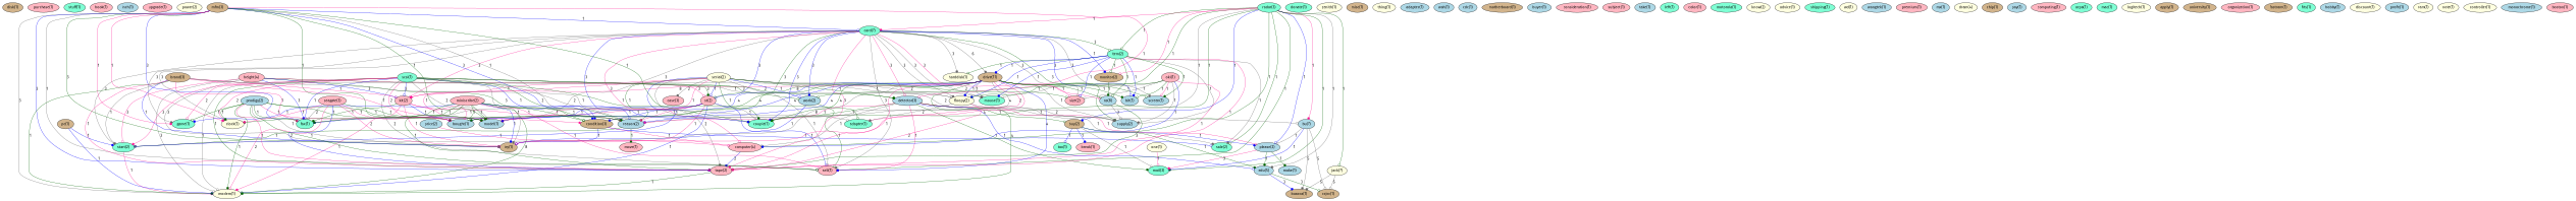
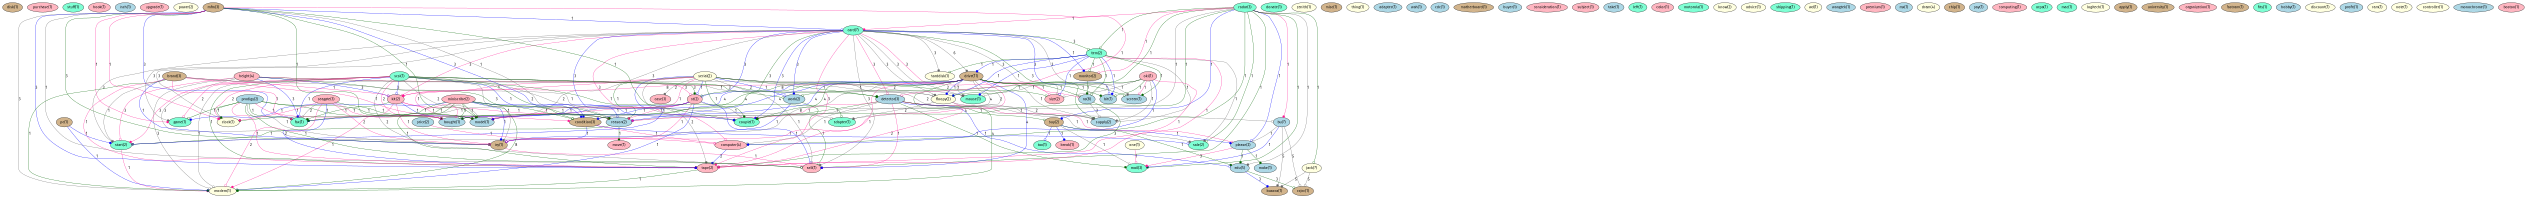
  digraph {
    fontname="Fira Sans"
    node [fillcolor=lightblue fontname="Fira Sans" style=filled]
    edge [arrowhead=odot color=darkgreen fontname="Fira Sans"]
    n1 [fillcolor=tan label="disk(1)"]
    n2 [fillcolor=lightpink label="purchase(1)"]
    n3 [fillcolor=aquamarine label="stuff(1)"]
    n4 [fillcolor=lightpink label="hook(1)"]
    n5 [label="inch(1)"]
    n6 [fillcolor=lightpink label="upgrade(1)"]
    n7 [fillcolor=lightyellow label="power(2)"]
    n8 [fillcolor=lightpink label="height(4)"]
    n9 [label="work(2)"]
    n10 [fillcolor=lightpink label="st(2)"]
    n11 [fillcolor=tan label="condition(3)"]
    n12 [fillcolor=lightpink label="kit(2)"]
    n13 [fillcolor=aquamarine label="fax(1)"]
    n14 [fillcolor=tan label="try(1)"]
    n15 [fillcolor=aquamarine label="start(2)"]
    n16 [fillcolor=lightyellow label="modem(1)"]
    n17 [fillcolor=lightpink label="sell(1)"]
    n18 [fillcolor=aquamarine label="couple(1)"]
    n19 [label="reason(2)"]
    n20 [label="model(1)"]
    n21 [label="bought(1)"]
    n22 [fillcolor=aquamarine label="sale(2)"]
    n23 [fillcolor=lightpink label="computer(4)"]
    n24 [fillcolor=lightpink label="move(1)"]
    n25 [fillcolor=lightpink label="tape(2)"]
    n26 [fillcolor=aquamarine label="donate(1)"]
    n27 [fillcolor=lightyellow label="zenith(1)"]
    n28 [fillcolor=aquamarine label="radar(3)"]
    n29 [fillcolor=aquamarine label="card(7)"]
    n30 [fillcolor=aquamarine label="item(2)"]
    n31 [fillcolor=lightyellow label="jack(7)"]
    n32 [fillcolor=tan label="monitor(2)"]
    n33 [label="bu(7)"]
    n34 [fillcolor=tan label="buy(2)"]
    n35 [label="please(2)"]
    n36 [label="edu(5)"]
    n37 [fillcolor=aquamarine label="mail(3)"]
    n38 [label="detector(3)"]
    n39 [fillcolor=lightpink label="size(2)"]
    n40 [fillcolor=aquamarine label="mouse(1)"]
    n41 [label="supply(2)"]
    n42 [fillcolor=aquamarine label="game(1)"]
    n43 [fillcolor=lightyellow label="clock(1)"]
    n44 [fillcolor=lightyellow label="harddisk(1)"]
    n45 [fillcolor=tan label="drive(11)"]
    n46 [label="screen(1)"]
    n47 [label="bit(1)"]
    n48 [label="ns(8)"]
    n49 [fillcolor=lightyellow label="floopy(2)"]
    n50 [fillcolor=tan label="buacca(1)"]
    n51 [fillcolor=tan label="ccjcc(1)"]
    n52 [fillcolor=aquamarine label="tax(1)"]
    n53 [fillcolor=lightpink label="break(1)"]
    n54 [label="make(1)"]
    n55 [fillcolor=aquamarine label="adapter(1)"]
    n56 [fillcolor=lightyellow label="serial(2)"]
    n57 [fillcolor=lightpink label="case(3)"]
    n58 [fillcolor=tan label="mfm(3)"]
    n59 [fillcolor=tan label="misc(1)"]
    n60 [fillcolor=lightyellow label="thing(1)"]
    n61 [label="adaptec(1)"]
    n62 [label="wah(1)"]
    n63 [label="cdc(1)"]
    n64 [fillcolor=tan label="motherboard(1)"]
    n65 [label="buyer(1)"]
    n66 [fillcolor=lightpink label="consideration(1)"]
    n67 [fillcolor=lightpink label="subject(1)"]
    n68 [label="take(1)"]
    n69 [fillcolor=aquamarine label="left(1)"]
    n70 [fillcolor=lightpink label="color(1)"]
    n71 [fillcolor=aquamarine label="motorola(1)"]
    n72 [fillcolor=aquamarine label="scsi(1)"]
    n73 [fillcolor=lightyellow label="know(2)"]
    n74 [fillcolor=lightyellow label="advice(1)"]
    n75 [fillcolor=lightpink label="miniscribe(2)"]
    n76 [fillcolor=aquamarine label="shipping(1)"]
    n77 [fillcolor=lightyellow label="wd(1)"]
    n78 [label="wangtek(1)"]
    n79 [fillcolor=lightpink label="premium(1)"]
    n80 [label="mx(1)"]
    n81 [fillcolor=lightyellow label="dram(4)"]
    n82 [fillcolor=tan label="chip(1)"]
    n83 [fillcolor=lightpink label="oki(1)"]
    n84 [fillcolor=tan label="brand(3)"]
    n85 [label="pay(1)"]
    n86 [fillcolor=lightpink label="computing(1)"]
    n87 [fillcolor=aquamarine label="arpa(1)"]
    n88 [fillcolor=aquamarine label="mac(1)"]
    n89 [fillcolor=lightyellow label="logitech(1)"]
    n90 [label="prodigy(2)"]
    n91 [fillcolor=tan label="apply(1)"]
    n92 [fillcolor=tan label="university(1)"]
    n93 [fillcolor=lightpink label="organization(1)"]
    n94 [fillcolor=tan label="fastram(1)"]
    n95 [fillcolor=aquamarine label="fits(1)"]
    n96 [label="hobby(1)"]
    n97 [fillcolor=lightyellow label="discount(1)"]
    n98 [fillcolor=lightpink label="seagate(3)"]
    n99 [label="profit(1)"]
    n100 [fillcolor=lightyellow label="ram(1)"]
    n101 [fillcolor=lightyellow label="one(1)"]
    n102 [label="price(2)"]
    n103 [fillcolor=lightyellow label="note(1)"]
    n104 [fillcolor=lightyellow label="controller(1)"]
    n105 [fillcolor=tan label="pc(1)"]
    n106 [label="monochrome(1)"]
    n107 [fillcolor=lightpink label="boston(1)"]
    n8 -> n9 [label=3]
    n8 -> n10 [color=deeppink label=3]
    n8 -> n11 [label=3]
    n8 -> n12 [color=blue label=3]
    n8 -> n13 [arrowhead=dot color=blue label=3]
    n8 -> n14 [color=gray40 label=3]
    n8 -> n15 [color=deeppink label=3]
    n8 -> n16 [color=gray40 label=3]
    n9 -> n14 [color=blue label=1]
    n9 -> n17 [label=1]
    n10 -> n11 [arrowhead=dot color=blue label=1]
    n10 -> n13 [color=gray40 label=1]
    n10 -> n14 [color=deeppink label=1]
    n10 -> n16 [color=blue label=1]
    n10 -> n17 [color=blue label=1]
    n10 -> n18 [color=gray40 label=1]
    n10 -> n19 [arrowhead=dot color=deeppink label=1]
    n10 -> n20 [color=deeppink label=1]
    n10 -> n21 [color=blue label=1]
    n11 -> n14 [color=blue label=1]
    n11 -> n22 [color=blue label=1]
    n11 -> n23 [color=deeppink label=1]
    n12 -> n13 [arrowhead=dot label=1]
    n12 -> n14 [arrowhead=dot color=deeppink label=1]
    n12 -> n16 [arrowhead=dot color=deeppink label=1]
    n12 -> n19 [arrowhead=dot color=deeppink label=1]
    n12 -> n20 [arrowhead=dot color=deeppink label=1]
    n12 -> n21 [arrowhead=dot color=blue label=1]
    n15 -> n16 [arrowhead=dot color=deeppink label=1]
    n19 -> n15 [label=1]
    n19 -> n24 [arrowhead=dot label=1]
    n23 -> n25 [arrowhead=dot color=blue label=2]
    n25 -> n16 [label=1]
    n28 -> n9 [label=1]
    n28 -> n17 [label=1]
    n28 -> n18 [arrowhead=dot label=1]
    n28 -> n19 [color=gray40 label=1]
    n28 -> n22 [label=1]
    n28 -> n23 [label=1]
    n28 -> n29 [arrowhead=dot color=deeppink label=1]
    n28 -> n30 [label=1]
    n28 -> n31 [label=1]
    n28 -> n32 [color=deeppink label=1]
    n28 -> n33 [arrowhead=dot color=deeppink label=1]
    n28 -> n34 [arrowhead=dot color=blue label=1]
    n28 -> n35 [color=blue label=1]
    n28 -> n36 [arrowhead=dot color=gray40 label=1]
    n28 -> n37 [arrowhead=dot label=1]
    n29 -> n9 [arrowhead=dot color=blue label=3]
    n29 -> n10 [color=blue label=3]
    n29 -> n12 [color=deeppink label=3]
    n29 -> n15 [arrowhead=dot color=gray40 label=3]
    n29 -> n17 [arrowhead=dot color=gray40 label=3]
    n29 -> n18 [arrowhead=dot color=blue label=3]
    n29 -> n19 [color=blue label=3]
    n29 -> n20 [arrowhead=dot label=3]
    n29 -> n21 [color=gray40 label=3]
    n29 -> n23 [color=deeppink label=3]
    n29 -> n25 [arrowhead=dot color=deeppink label=3]
    n29 -> n30 [label=3]
    n29 -> n32 [arrowhead=dot color=blue label=1]
    n29 -> n38 [color=deeppink label=3]
    n29 -> n39 [color=gray40 label=3]
    n29 -> n40 [arrowhead=dot color=gray40 label=3]
    n29 -> n41 [arrowhead=dot label=3]
    n29 -> n42 [arrowhead=dot color=gray40 label=3]
    n29 -> n43 [arrowhead=dot color=gray40 label=3]
    n29 -> n44 [arrowhead=dot color=gray40 label=3]
    n29 -> n45 [arrowhead=dot color=gray40 label=6]
    n29 -> n46 [arrowhead=dot color=gray40 label=3]
    n29 -> n47 [color=blue label=3]
    n29 -> n48 [color=deeppink label=3]
    n29 -> n49 [arrowhead=dot color=gray40 label=3]
    n30 -> n22 [arrowhead=dot color=gray40 label=1]
    n30 -> n25 [arrowhead=dot color=deeppink label=1]
    n30 -> n32 [label=1]
    n30 -> n39 [color=blue label=1]
    n30 -> n40 [arrowhead=dot color=blue label=1]
    n30 -> n41 [color=gray40 label=1]
    n30 -> n44 [label=1]
    n30 -> n45 [arrowhead=dot color=blue label=1]
    n30 -> n46 [arrowhead=dot label=1]
    n30 -> n47 [arrowhead=dot color=blue label=1]
    n30 -> n48 [label=1]
    n30 -> n49 [arrowhead=dot color=blue label=1]
    n31 -> n50 [arrowhead=dot color=gray40 label=5]
    n31 -> n51 [color=gray40 label=5]
    n32 -> n48 [arrowhead=dot label=1]
    n33 -> n35 [color=gray40 label=1]
    n33 -> n37 [color=blue label=1]
    n33 -> n50 [arrowhead=dot color=gray40 label=5]
    n33 -> n51 [color=gray40 label=5]
    n34 -> n35 [arrowhead=dot color=blue label=1]
    n34 -> n36 [arrowhead=dot label=1]
    n34 -> n37 [color=gray40 label=1]
    n34 -> n52 [color=blue label=1]
    n34 -> n53 [arrowhead=dot color=blue label=1]
    n35 -> n36 [arrowhead=dot label=1]
    n35 -> n37 [arrowhead=dot color=deeppink label=3]
    n35 -> n54 [arrowhead=dot label=1]
    n36 -> n50 [arrowhead=dot color=blue label=3]
    n36 -> n51 [label=3]
    n38 -> n17 [arrowhead=dot color=deeppink label=1]
    n38 -> n18 [arrowhead=dot label=1]
    n38 -> n19 [arrowhead=dot color=deeppink label=1]
    n38 -> n22 [arrowhead=dot color=gray40 label=1]
    n38 -> n23 [color=gray40 label=1]
    n38 -> n33 [color=gray40 label=1]
    n38 -> n34 [label=1]
    n38 -> n35 [color=deeppink label=1]
    n38 -> n36 [color=blue label=1]
    n38 -> n37 [arrowhead=dot label=1]
    n45 -> n10 [label=8]
    n45 -> n11 [color=gray40 label=4]
    n45 -> n12 [arrowhead=dot color=deeppink label=8]
    n45 -> n13 [arrowhead=dot color=blue label=4]
    n45 -> n14 [color=deeppink label=4]
    n45 -> n15 [arrowhead=dot color=gray40 label=8]
    n45 -> n16 [arrowhead=dot label=4]
    n45 -> n17 [arrowhead=dot color=blue label=4]
    n45 -> n18 [arrowhead=dot label=4]
    n45 -> n19 [color=blue label=4]
    n45 -> n20 [arrowhead=dot color=blue label=4]
    n45 -> n21 [arrowhead=dot label=4]
    n45 -> n25 [color=deeppink label=1]
    n45 -> n39 [color=deeppink label=1]
    n45 -> n40 [color=gray40 label=1]
    n45 -> n41 [arrowhead=dot color=gray40 label=1]
    n45 -> n46 [label=1]
    n45 -> n47 [arrowhead=dot label=1]
    n45 -> n48 [label=1]
    n45 -> n49 [arrowhead=dot color=blue label=1]
-   n45 -> n55 [color=deeppink label=2]
+   n45 -> n55 [color=gray40 label=2]
    n48 -> n25 [label=3]
    n48 -> n41 [color=gray40 label=3]
    n49 -> n25 [color=deeppink label=2]
    n49 -> n41 [arrowhead=dot color=gray40 label=2]
    n49 -> n55 [arrowhead=dot color=gray40 label=2]
    n56 -> n9 [color=blue label=1]
    n56 -> n10 [color=blue label=1]
    n56 -> n12 [arrowhead=dot color=deeppink label=1]
    n56 -> n15 [color=blue label=1]
    n56 -> n17 [color=gray40 label=1]
    n56 -> n18 [arrowhead=dot label=1]
    n56 -> n19 [label=1]
    n56 -> n20 [color=deeppink label=1]
    n56 -> n21 [color=deeppink label=1]
    n56 -> n25 [arrowhead=dot color=gray40 label=2]
    n56 -> n38 [arrowhead=dot label=1]
    n56 -> n39 [label=2]
    n56 -> n40 [arrowhead=dot color=gray40 label=2]
    n56 -> n41 [arrowhead=dot color=gray40 label=2]
    n56 -> n57 [arrowhead=dot color=gray40 label=2]
    n58 -> n11 [arrowhead=dot color=blue label=3]
    n58 -> n13 [color=blue label=3]
    n58 -> n14 [label=3]
    n58 -> n16 [color=gray40 label=3]
    n58 -> n17 [color=gray40 label=1]
    n58 -> n18 [arrowhead=dot label=1]
    n58 -> n19 [color=gray40 label=1]
    n58 -> n20 [arrowhead=dot label=1]
    n58 -> n21 [arrowhead=dot label=1]
    n58 -> n25 [color=blue label=3]
    n58 -> n29 [color=blue label=1]
    n58 -> n38 [color=deeppink label=1]
    n58 -> n42 [arrowhead=dot color=deeppink label=1]
    n58 -> n43 [arrowhead=dot color=deeppink label=1]
    n72 -> n10 [arrowhead=dot label=3]
    n72 -> n11 [arrowhead=dot color=blue label=1]
    n72 -> n12 [color=blue label=3]
    n72 -> n13 [color=blue label=1]
    n72 -> n14 [arrowhead=dot color=gray40 label=1]
    n72 -> n15 [arrowhead=dot color=deeppink label=3]
    n72 -> n16 [color=gray40 label=1]
    n72 -> n17 [color=gray40 label=2]
    n72 -> n18 [color=gray40 label=2]
    n72 -> n19 [arrowhead=dot label=2]
    n72 -> n20 [color=gray40 label=2]
    n72 -> n21 [color=deeppink label=2]
    n72 -> n25 [arrowhead=dot label=1]
    n72 -> n38 [arrowhead=dot label=2]
    n72 -> n42 [color=deeppink label=2]
    n72 -> n43 [color=deeppink label=2]
    n72 -> n49 [color=gray40 label=1]
    n72 -> n55 [label=1]
    n75 -> n11 [label=1]
    n75 -> n13 [arrowhead=dot label=1]
    n75 -> n14 [arrowhead=dot color=blue label=1]
    n75 -> n16 [label=8]
-   n75 -> n17 [color=deeppink label=1]
+   n14 -> n17 [color=deeppink label=1]
    n75 -> n18 [arrowhead=dot color=blue label=1]
    n75 -> n19 [label=1]
    n75 -> n20 [arrowhead=dot label=1]
    n75 -> n21 [label=1]
    n75 -> n25 [arrowhead=dot label=1]
    n75 -> n42 [arrowhead=dot color=blue label=1]
    n75 -> n43 [arrowhead=dot label=1]
    n83 -> n23 [arrowhead=dot color=blue label=1]
    n83 -> n25 [color=deeppink label=1]
    n83 -> n39 [color=gray40 label=1]
    n83 -> n40 [color=gray40 label=1]
    n83 -> n41 [arrowhead=dot color=gray40 label=1]
    n83 -> n46 [color=deeppink label=1]
    n83 -> n47 [label=1]
    n83 -> n49 [label=1]
    n84 -> n11 [arrowhead=dot color=deeppink label=1]
    n84 -> n12 [color=deeppink label=1]
    n84 -> n13 [arrowhead=dot color=deeppink label=1]
    n84 -> n14 [color=blue label=1]
    n84 -> n15 [color=gray40 label=1]
    n84 -> n16 [arrowhead=dot label=1]
    n84 -> n25 [color=deeppink label=1]
    n84 -> n49 [color=gray40 label=1]
    n84 -> n55 [color=gray40 label=1]
    n90 -> n13 [label=1]
    n90 -> n14 [arrowhead=dot color=gray40 label=1]
-   n90 -> n16 [arrowhead=dot label=1]
    n90 -> n17 [label=1]
    n90 -> n19 [label=1]
    n90 -> n20 [label=1]
    n90 -> n21 [color=deeppink label=1]
    n90 -> n25 [arrowhead=dot color=deeppink label=1]
    n90 -> n42 [label=1]
    n90 -> n43 [arrowhead=dot label=1]
    n98 -> n13 [color=gray40 label=2]
    n98 -> n14 [color=deeppink label=2]
    n98 -> n16 [color=deeppink label=2]
    n98 -> n20 [arrowhead=dot label=1]
    n98 -> n21 [color=deeppink label=1]
-   n98 -> n25 [color=blue label=2]
+   n98 -> n25 [arrowhead=dot color=blue label=2]
    n98 -> n43 [arrowhead=dot color=deeppink label=1]
    n101 -> n37 [color=deeppink label=1]
    n102 -> n23 [color=deeppink label=1]
    n105 -> n15 [arrowhead=dot color=blue label=1]
    n105 -> n16 [color=blue label=1]
  }
